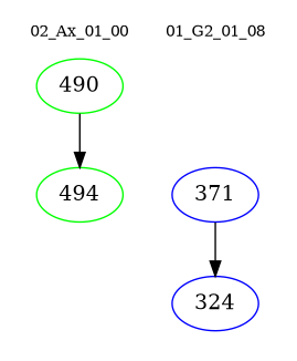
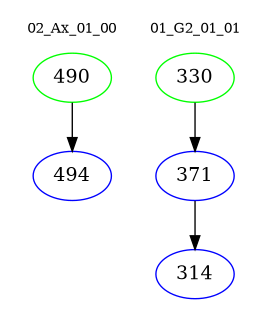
  digraph {
    node [color=blue]
    edge [color=black]
    n1 [color=green label=490]
-   n2 [color=green label=494]
+   n2 [label=494]
+   n3 [color=green label=330]
    n4 [label=371]
-   n5 [label=324]
+   n5 [label=314]
    subgraph cluster_1 {
      color=white
      fontsize=10
      label="02_Ax_01_00"
      n1
      n2
    }
    subgraph cluster_2 {
      color=white
      fontsize=10
-     label="01_G2_01_08"
+     label="01_G2_01_01"
+     n3
      n4
      n5
    }
    n1 -> n2
+   n3 -> n4
    n4 -> n5
  }
